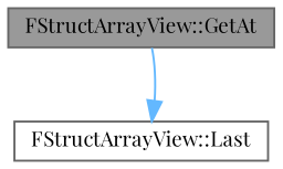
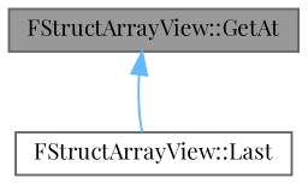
  digraph {
    rankdir=TB
    fontname="Playfair Display"
    node [fontname="Playfair Display" fontsize=10 shape=box style=filled]
    n1 [color=gray40 fillcolor=grey60 fontcolor=black height=0.2 label="FStructArrayView::GetAt" width=0.4]
    n2 [color=grey40 fillcolor=white height=0.2 label="FStructArrayView::Last" width=0.4]
-   n2 -> n1 [color=steelblue1 dir=back fontname="Playfair Display" fontsize=10 labelfontname=Helvetica labelfontsize=10 style=solid]
+   n1 -> n2 [color=steelblue1 dir=back fontname="Playfair Display" fontsize=10 labelfontname=Helvetica labelfontsize=10 style=solid]
  }
